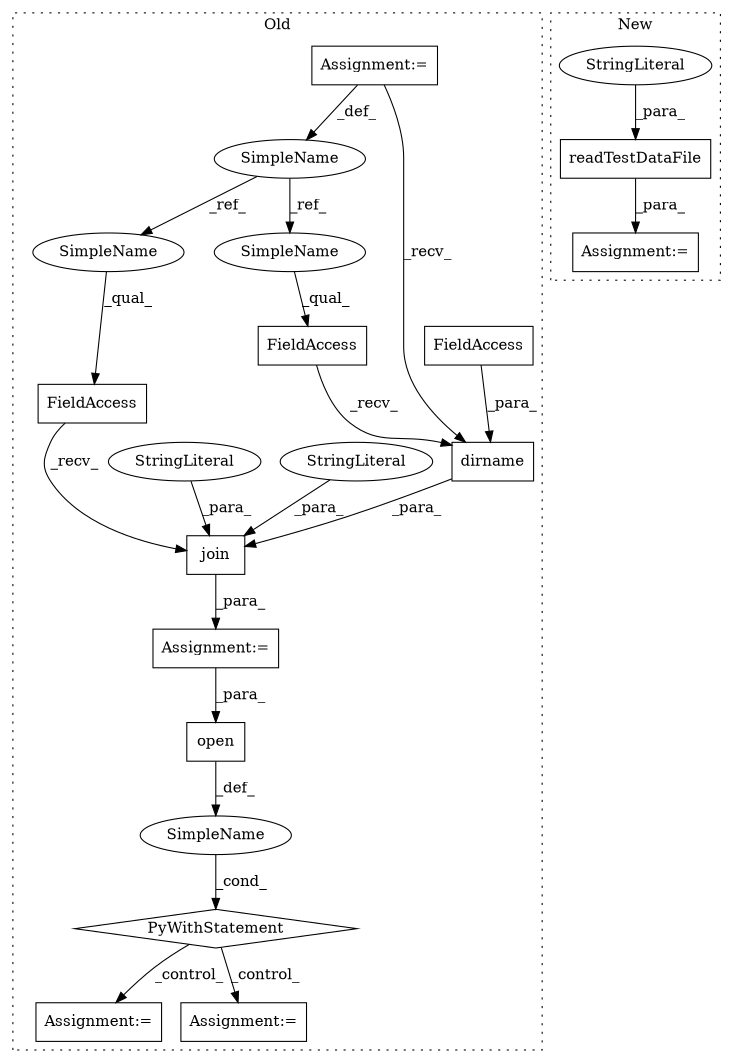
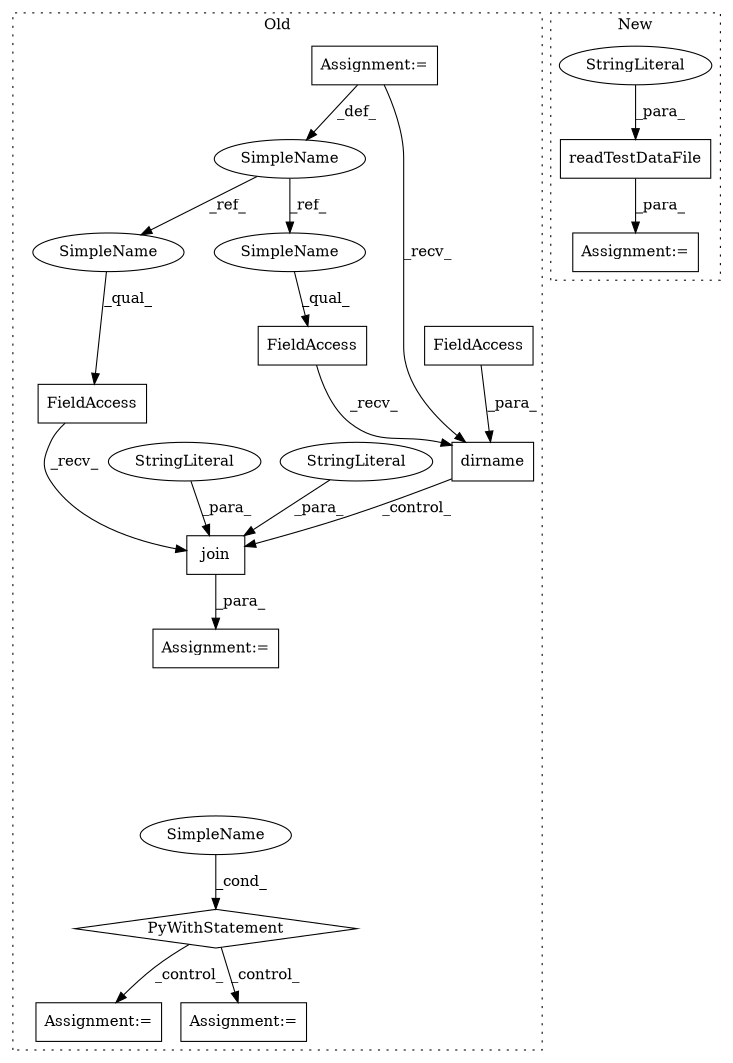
  digraph {
    node [a=7 shape=box l=2 s=8942]
    n1 [a=42 label=SimpleName shape=ellipse l="" s=""]
    n2 [a=104 l="10,2" label=PyWithStatement s="9043,9063" shape=diamond]
    n3 [a=32 l="5,1" label=join s="8950,9036"]
    n4 [a=22 l=7 label=FieldAccess]
    n5 [a=42 label=SimpleName s=8800 shape=ellipse]
    n6 [a=22 l=7 label=FieldAccess s=8955]
    n7 [label="Assignment:=" s=8800]
    n8 [a=45 l=12 label=StringLiteral s=8981 shape=ellipse]
    n9 [l=1 label="Assignment:=" s=9101]
    n10 [a=45 l=42 label=StringLiteral s=8994 shape=ellipse]
    n11 [label="Assignment:=" s=9080]
    n12 [a=32 l="8,1" label=dirname s="8963,8979"]
    n13 [a=22 l=8 label=FieldAccess s=8971]
    n14 [l=1 label="Assignment:=" s=8941]
-   n15 [a=32 l="5,1" label=open s="9053,9062"]
    n16 [a=42 label=SimpleName s=8955 shape=ellipse]
    n17 [a=42 label=SimpleName shape=ellipse]
    n18 [a=32 l="17,1" label=readTestDataFile s="6923,6982"]
    n19 [l=1 label="Assignment:=" s=6922]
    n20 [a=45 l=42 label=StringLiteral s=6940 shape=ellipse]
    subgraph cluster_1 {
      label=Old
      style=dotted
      n1
      n2
      n3
      n4
      n5
      n6
      n7
      n8
      n9
      n10
      n11
      n12
      n13
      n14
-     n15
      n16
      n17
    }
    subgraph cluster_2 {
      label=New
      style=dotted
      n18
      n19
      n20
    }
    n1 -> n2 [label=_cond_]
    n2 -> n9 [label=_control_]
    n2 -> n11 [label=_control_]
    n3 -> n14 [label=_para_]
    n4 -> n3 [label=_recv_]
    n5 -> n16 [label=_ref_]
    n5 -> n17 [label=_ref_]
    n6 -> n12 [label=_recv_]
    n7 -> n5 [label=_def_]
    n7 -> n12 [label=_recv_]
    n8 -> n3 [label=_para_]
    n10 -> n3 [label=_para_]
-   n12 -> n3 [label=_para_]
+   n12 -> n3 [label=_control_]
    n13 -> n12 [label=_para_]
-   n14 -> n15 [label=_para_]
-   n15 -> n1 [label=_def_]
    n16 -> n6 [label=_qual_]
    n17 -> n4 [label=_qual_]
    n18 -> n19 [label=_para_]
    n20 -> n18 [label=_para_]
  }
